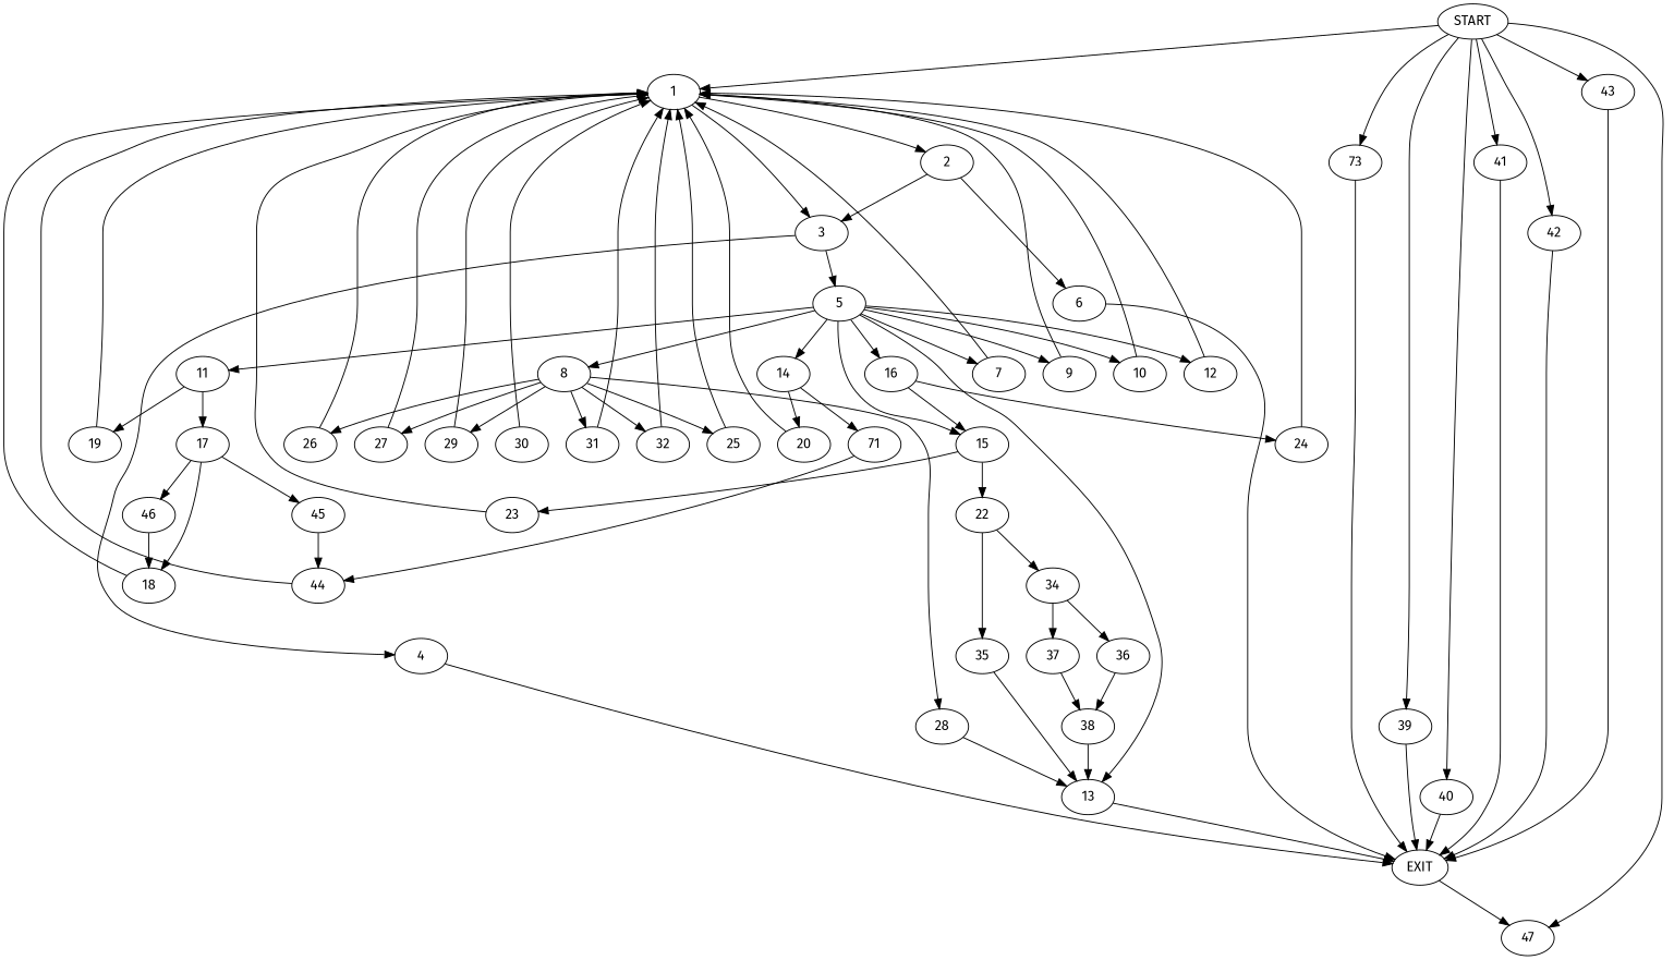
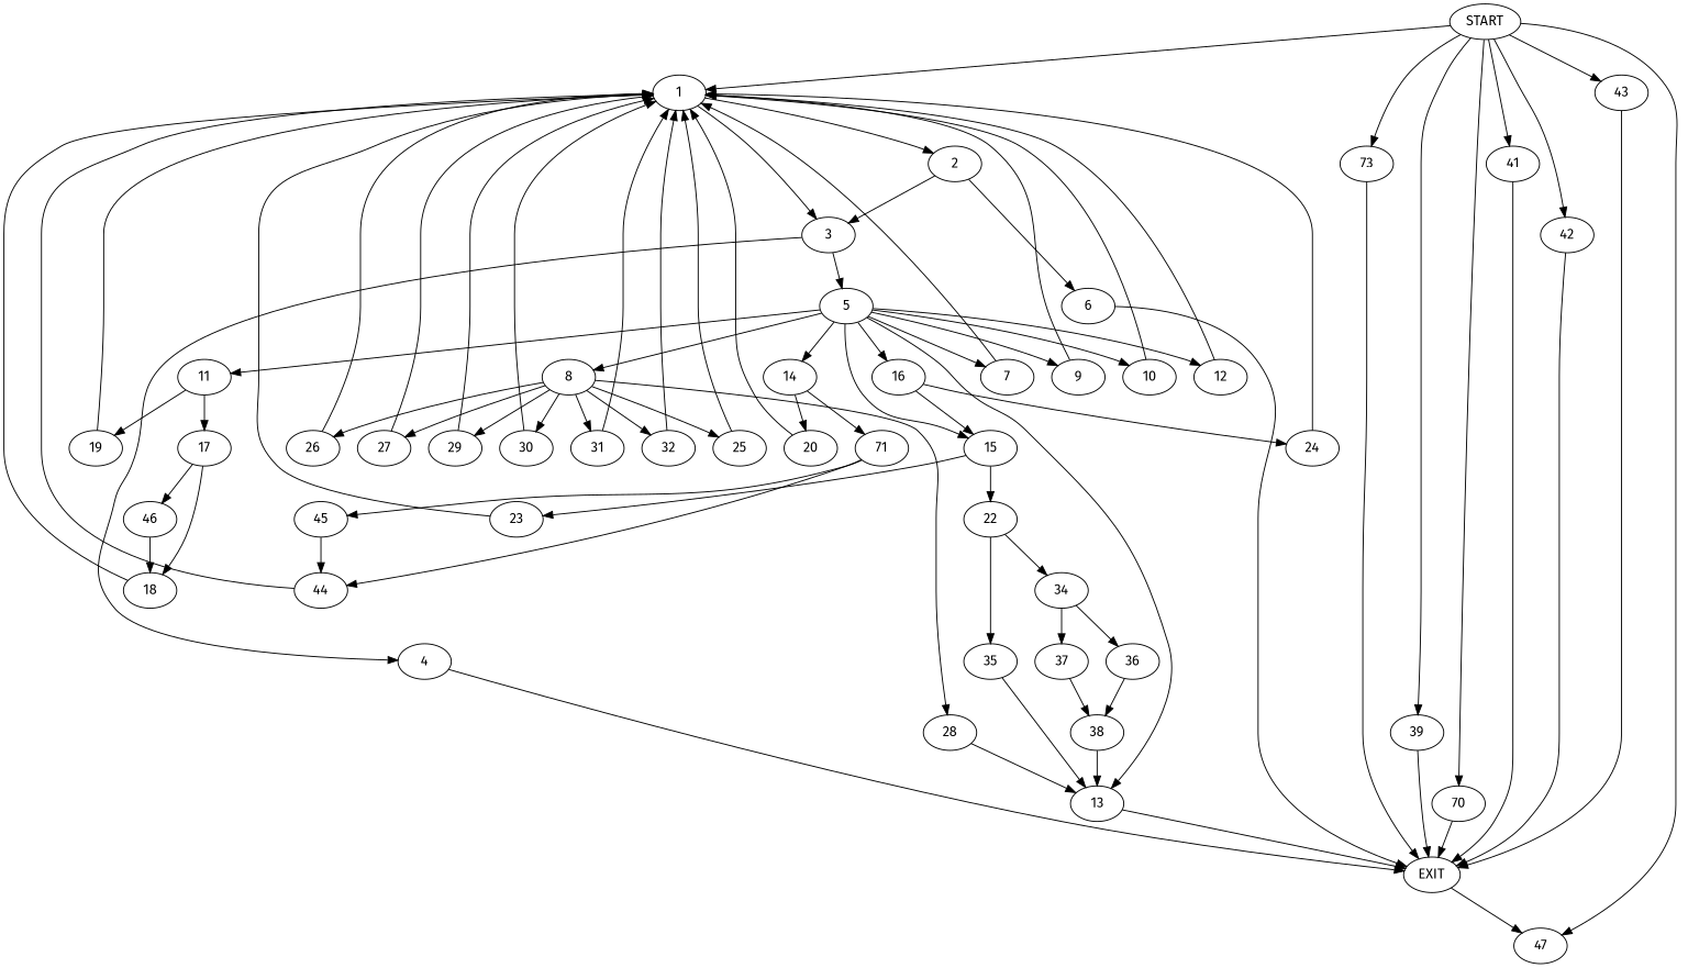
  digraph {
    fontname="Fira Sans"
    node [fontname="Fira Sans"]
    edge [fontname="Fira Sans"]
    n1 [label=START]
    1
    n3 [label=73]
    39
-   40
+   40 [label=70]
    41
    42
    43
    47
    2
    3
    n12 [label=EXIT]
    6
    4
    5
    7
    8
    9
    10
    11
    12
    13
    14
    15
    16
    25
    26
    27
    28
    29
    30
    31
    32
    17
    19
    20
    n37 [label=71]
    22
    23
    24
    18
    46
    44
    45
    34
    35
    36
    37
    38
    n1 -> 1
    n1 -> n3
    n1 -> 39
    n1 -> 40
    n1 -> 41
    n1 -> 42
    n1 -> 43
    n1 -> 47
    1 -> 2
    1 -> 3
    n3 -> n12
    39 -> n12
    40 -> n12
    41 -> n12
    42 -> n12
    43 -> n12
    2 -> 3
    2 -> 6
    3 -> 4
    3 -> 5
    n12 -> 47
    6 -> n12
    4 -> n12
    5 -> 7
    5 -> 8
    5 -> 9
    5 -> 10
    5 -> 11
    5 -> 12
    5 -> 13
    5 -> 14
    5 -> 15
    5 -> 16
    7 -> 1
    8 -> 25
    8 -> 26
    8 -> 27
    8 -> 28
    8 -> 29
+   8 -> 30
    8 -> 31
    8 -> 32
    9 -> 1
    10 -> 1
    11 -> 17
    11 -> 19
    12 -> 1
    13 -> n12
    14 -> 20
    14 -> n37
    15 -> 22
    15 -> 23
    16 -> 15
    16 -> 24
    25 -> 1
    26 -> 1
    27 -> 1
    28 -> 13
    29 -> 1
    30 -> 1
    31 -> 1
    32 -> 1
    17 -> 18
    17 -> 46
    19 -> 1
    20 -> 1
    n37 -> 44
-   17 -> 45
+   n37 -> 45
    22 -> 34
    22 -> 35
    23 -> 1
    24 -> 1
    18 -> 1
    46 -> 18
    44 -> 1
    45 -> 44
    34 -> 36
    34 -> 37
    35 -> 13
    36 -> 38
    37 -> 38
    38 -> 13
  }
